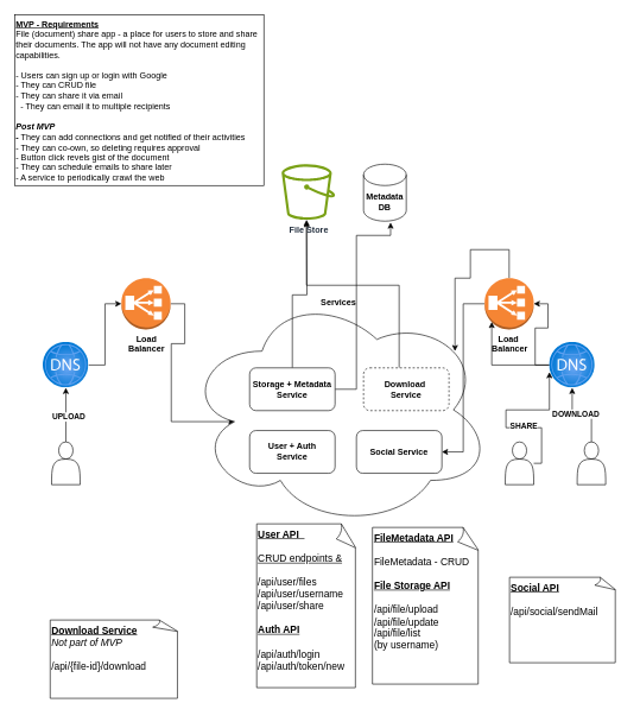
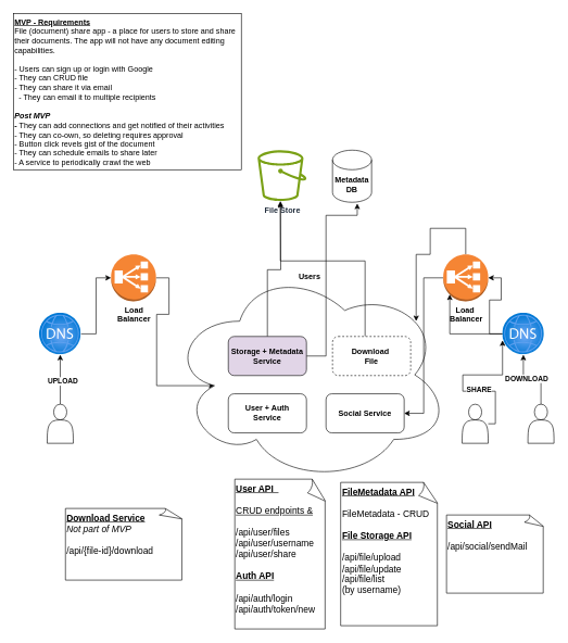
  <mxCell id="0" />
  <mxCell id="1" parent="0" />
  <mxCell id="2" value="&lt;b&gt;&lt;u&gt;MVP - Requirements&lt;/u&gt;&lt;/b&gt;&lt;div&gt;File (document) share app - a place for users to store and share their documents. The app will not have any document editing capabilities.&lt;/div&gt;&lt;div&gt;&lt;br&gt;&lt;/div&gt;&lt;div&gt;&lt;span style=&quot;background-color: initial;&quot;&gt;- Users can sign up or login with Google&lt;/span&gt;&lt;/div&gt;&lt;div&gt;&lt;span style=&quot;background-color: initial;&quot;&gt;- They can CRUD file&lt;/span&gt;&lt;/div&gt;&lt;div&gt;&lt;span style=&quot;background-color: initial;&quot;&gt;- They can share it via email&lt;/span&gt;&lt;/div&gt;&lt;div&gt;&lt;span style=&quot;background-color: initial;&quot;&gt;&amp;nbsp; - They can email it to multiple recipients&lt;/span&gt;&lt;/div&gt;&lt;div&gt;&lt;br&gt;&lt;/div&gt;&lt;div&gt;&lt;b&gt;&lt;i&gt;Post MVP&lt;/i&gt;&lt;/b&gt;&lt;/div&gt;&lt;div&gt;&lt;i style=&quot;font-weight: bold;&quot;&gt;- &lt;/i&gt;They can add connections and get notified of their activities&lt;/div&gt;&lt;div&gt;&lt;span style=&quot;background-color: initial;&quot;&gt;- They can co-own, so deleting requires approval&lt;/span&gt;&lt;br&gt;&lt;/div&gt;&lt;div&gt;- Button click revels gist of the document&lt;/div&gt;&lt;div&gt;- They can schedule emails to share later&lt;/div&gt;&lt;div&gt;- A service to periodically crawl the web&amp;nbsp;&lt;/div&gt;&lt;div&gt;&lt;br&gt;&lt;/div&gt;&lt;div&gt;&lt;br&gt;&lt;/div&gt;" style="rounded=0;whiteSpace=wrap;html=1;align=left;verticalAlign=top;" vertex="1" parent="1"><mxGeometry width="350" height="240" as="geometry" x="20" y="20" /></mxCell>
  <mxCell id="3" value="" style="edgeStyle=orthogonalEdgeStyle;rounded=0;orthogonalLoop=1;jettySize=auto;html=1;entryX=0.16;entryY=0.55;entryDx=0;entryDy=0;entryPerimeter=0;" edge="1" parent="1" source="4" target="12"><mxGeometry relative="1" as="geometry"><mxPoint x="510" y="598" as="targetPoint" /></mxGeometry></mxCell>
  <mxCell id="4" value="&lt;b&gt;Load&lt;/b&gt;&lt;div&gt;&lt;b&gt;Balancer&lt;/b&gt;&lt;/div&gt;" style="outlineConnect=0;dashed=0;verticalLabelPosition=bottom;verticalAlign=top;align=center;html=1;shape=mxgraph.aws3.classic_load_balancer;fillColor=#F58534;gradientColor=none;" vertex="1" parent="1"><mxGeometry x="170" y="390" width="69" height="72" as="geometry" /></mxCell>
  <mxCell id="5" value="" style="edgeStyle=orthogonalEdgeStyle;rounded=0;orthogonalLoop=1;jettySize=auto;html=1;" edge="1" parent="1" source="22" target="11"><mxGeometry relative="1" as="geometry"><mxPoint x="72" y="548" as="sourcePoint" /></mxGeometry></mxCell>
  <mxCell id="6" value="UPLOAD" style="edgeLabel;html=1;align=center;verticalAlign=middle;resizable=0;points=[];fontStyle=1" connectable="0" vertex="1" parent="5"><mxGeometry x="-0.053" y="-3" relative="1" as="geometry"><mxPoint as="offset" /></mxGeometry></mxCell>
  <mxCell id="7" value="&lt;div&gt;Metadata&lt;/div&gt;DB" style="shape=cylinder3;whiteSpace=wrap;html=1;boundedLbl=1;backgroundOutline=1;size=15;fontStyle=1" vertex="1" parent="1"><mxGeometry x="510" y="230" width="60" height="80" as="geometry" /></mxCell>
  <mxCell id="8" value="&lt;div style=&quot;font-size: 14px;&quot;&gt;&lt;u&gt;&lt;b style=&quot;background-color: initial;&quot;&gt;User API&amp;nbsp;&amp;nbsp;&lt;/b&gt;&lt;br&gt;&lt;/u&gt;&lt;/div&gt;&lt;div style=&quot;font-size: 14px;&quot;&gt;&lt;span style=&quot;background-color: initial;&quot;&gt;&lt;br&gt;&lt;/span&gt;&lt;/div&gt;&lt;div style=&quot;font-size: 14px;&quot;&gt;&lt;span style=&quot;background-color: initial;&quot;&gt;&lt;u&gt;CRUD endpoints &amp;amp;&lt;/u&gt;&lt;/span&gt;&lt;/div&gt;&lt;div style=&quot;font-size: 14px;&quot;&gt;&lt;span style=&quot;background-color: initial;&quot;&gt;&lt;br&gt;&lt;/span&gt;&lt;/div&gt;&lt;div style=&quot;font-size: 14px;&quot;&gt;/api/user/files&lt;/div&gt;&lt;div style=&quot;font-size: 14px;&quot;&gt;/api/user/username&lt;/div&gt;&lt;div style=&quot;font-size: 14px;&quot;&gt;/api/user/share&lt;/div&gt;&lt;div style=&quot;font-size: 14px;&quot;&gt;&lt;br&gt;&lt;/div&gt;&lt;div style=&quot;font-size: 14px;&quot;&gt;&lt;b&gt;&lt;u&gt;Auth API&lt;/u&gt;&lt;/b&gt;&lt;/div&gt;&lt;div style=&quot;font-size: 14px;&quot;&gt;&lt;b&gt;&lt;br&gt;&lt;/b&gt;&lt;/div&gt;&lt;div style=&quot;font-size: 14px;&quot;&gt;/api/auth/login&lt;/div&gt;&lt;div style=&quot;font-size: 14px;&quot;&gt;&lt;span style=&quot;background-color: initial;&quot;&gt;/api/auth/token/new&lt;/span&gt;&lt;br&gt;&lt;/div&gt;&lt;div style=&quot;font-size: 14px;&quot;&gt;&lt;br&gt;&lt;/div&gt;" style="whiteSpace=wrap;html=1;shape=mxgraph.basic.document;verticalAlign=top;align=left;fontSize=14;" vertex="1" parent="1"><mxGeometry x="360" y="735" width="140" height="230" as="geometry" /></mxCell>
  <mxCell id="9" value="" style="edgeStyle=orthogonalEdgeStyle;rounded=0;orthogonalLoop=1;jettySize=auto;html=1;entryX=1;entryY=0.5;entryDx=0;entryDy=0;" edge="1" parent="1"><mxGeometry relative="1" as="geometry"><mxPoint x="520" y="550" as="sourcePoint" /><mxPoint x="470" y="618" as="targetPoint" /></mxGeometry></mxCell>
  <mxCell id="10" value="" style="edgeStyle=orthogonalEdgeStyle;rounded=0;orthogonalLoop=1;jettySize=auto;html=1;entryX=0;entryY=0.5;entryDx=0;entryDy=0;entryPerimeter=0;" edge="1" parent="1" source="11" target="4"><mxGeometry relative="1" as="geometry"><mxPoint x="240" y="600" as="targetPoint" /></mxGeometry></mxCell>
  <mxCell id="11" value="" style="image;aspect=fixed;html=1;points=[];align=center;fontSize=12;image=img/lib/azure2/networking/DNS_Zones.svg;" vertex="1" parent="1"><mxGeometry x="60" y="480" width="64" height="64" as="geometry" /></mxCell>
- <mxCell id="12" value="&lt;b&gt;Services&lt;/b&gt;" style="ellipse;shape=cloud;whiteSpace=wrap;html=1;verticalAlign=top;" vertex="1" parent="1"><mxGeometry x="260" y="410" width="430" height="330" as="geometry" /></mxCell>
+ <mxCell id="12" value="&lt;b&gt;Users&lt;/b&gt;" style="ellipse;shape=cloud;whiteSpace=wrap;html=1;verticalAlign=top;" vertex="1" parent="1"><mxGeometry x="260" y="410" width="430" height="330" as="geometry" /></mxCell>
  <mxCell id="13" value="" style="edgeStyle=orthogonalEdgeStyle;rounded=0;orthogonalLoop=1;jettySize=auto;html=1;" edge="1" parent="1" source="15"><mxGeometry relative="1" as="geometry"><mxPoint x="430" y="310" as="targetPoint" /></mxGeometry></mxCell>
  <mxCell id="14" value="" style="edgeStyle=orthogonalEdgeStyle;rounded=0;orthogonalLoop=1;jettySize=auto;html=1;entryX=0.633;entryY=1.025;entryDx=0;entryDy=0;entryPerimeter=0;" edge="1" parent="1" source="15" target="7"><mxGeometry relative="1" as="geometry"><mxPoint x="535" y="532" as="targetPoint" /><Array as="points"><mxPoint x="500" y="546" /><mxPoint x="500" y="330" /><mxPoint x="548" y="330" /></Array></mxGeometry></mxCell>
- <mxCell id="15" value="Storage + Metadata&lt;div&gt;Service&lt;/div&gt;" style="rounded=1;whiteSpace=wrap;html=1;fontStyle=1" vertex="1" parent="1"><mxGeometry x="350" y="516" width="120" height="60" as="geometry" /></mxCell>
+ <mxCell id="15" value="Storage + Metadata&lt;div&gt;Service&lt;/div&gt;" style="rounded=1;whiteSpace=wrap;html=1;fontStyle=1;fillColor=#e1d5e7;" vertex="1" parent="1"><mxGeometry x="350" y="516" width="120" height="60" as="geometry" /></mxCell>
  <mxCell id="16" value="User + Auth&lt;div&gt;Service&lt;/div&gt;" style="rounded=1;whiteSpace=wrap;html=1;fontStyle=1" vertex="1" parent="1"><mxGeometry x="350" y="604" width="120" height="60" as="geometry" /></mxCell>
  <mxCell id="17" value="&lt;div style=&quot;font-size: 14px;&quot;&gt;&lt;font style=&quot;font-size: 14px;&quot;&gt;&lt;b&gt;&lt;u style=&quot;&quot;&gt;FileMetadata API&lt;/u&gt;&lt;/b&gt;&lt;/font&gt;&lt;/div&gt;&lt;div style=&quot;font-size: 14px;&quot;&gt;&lt;font style=&quot;font-size: 14px;&quot;&gt;&lt;b&gt;&lt;br&gt;&lt;/b&gt;&lt;/font&gt;&lt;/div&gt;&lt;div style=&quot;font-size: 14px;&quot;&gt;FileMetadata - CRUD&lt;/div&gt;&lt;div style=&quot;font-size: 14px;&quot;&gt;&lt;br&gt;&lt;/div&gt;&lt;div style=&quot;font-size: 14px;&quot;&gt;&lt;b&gt;&lt;u&gt;File Storage API&lt;/u&gt;&lt;/b&gt;&lt;/div&gt;&lt;div style=&quot;font-size: 14px;&quot;&gt;&lt;br&gt;&lt;/div&gt;&lt;div style=&quot;font-size: 14px;&quot;&gt;/api/file/upload&lt;br&gt;&lt;/div&gt;&lt;div style=&quot;font-size: 14px;&quot;&gt;/api/file/update&lt;/div&gt;&lt;div style=&quot;font-size: 14px;&quot;&gt;/api/file/list&amp;nbsp;&lt;/div&gt;&lt;div style=&quot;font-size: 14px;&quot;&gt;(by username)&lt;/div&gt;&lt;div style=&quot;font-size: 14px;&quot;&gt;&lt;br&gt;&lt;/div&gt;" style="whiteSpace=wrap;html=1;shape=mxgraph.basic.document;verticalAlign=top;align=left;fontSize=14;" vertex="1" parent="1"><mxGeometry x="522.5" y="740" width="150" height="220" as="geometry" /></mxCell>
  <mxCell id="18" value="" style="edgeStyle=orthogonalEdgeStyle;rounded=0;orthogonalLoop=1;jettySize=auto;html=1;" edge="1" parent="1" source="19" target="20"><mxGeometry relative="1" as="geometry"><mxPoint x="550" y="490" as="targetPoint" /><Array as="points"><mxPoint x="560" y="400" /><mxPoint x="430" y="400" /></Array></mxGeometry></mxCell>
- <mxCell id="19" value="&lt;div&gt;Download&amp;nbsp;&lt;/div&gt;&lt;div&gt;Service&lt;/div&gt;" style="rounded=1;whiteSpace=wrap;html=1;labelBorderColor=none;labelBackgroundColor=default;spacing=5;textShadow=0;dashed=1;fontStyle=1" vertex="1" parent="1"><mxGeometry x="510" y="516" width="120" height="60" as="geometry" /></mxCell>
+ <mxCell id="19" value="&lt;div&gt;Download&amp;nbsp;&lt;/div&gt;&lt;div&gt;File&lt;/div&gt;" style="rounded=1;whiteSpace=wrap;html=1;labelBorderColor=none;labelBackgroundColor=default;spacing=5;textShadow=0;dashed=1;fontStyle=1" vertex="1" parent="1"><mxGeometry x="510" y="516" width="120" height="60" as="geometry" /></mxCell>
  <mxCell id="20" value="&lt;b&gt;File Store&lt;/b&gt;" style="sketch=0;outlineConnect=0;fontColor=#232F3E;gradientColor=none;fillColor=#7AA116;strokeColor=none;dashed=0;verticalLabelPosition=bottom;verticalAlign=top;align=center;html=1;fontSize=12;fontStyle=0;aspect=fixed;pointerEvents=1;shape=mxgraph.aws4.bucket;" vertex="1" parent="1"><mxGeometry x="395" y="230" width="75" height="78" as="geometry" /></mxCell>
- <mxCell id="21" value="&lt;div style=&quot;font-size: 14px;&quot;&gt;&lt;b&gt;&lt;u&gt;Download Service&lt;/u&gt;&lt;/b&gt;&lt;/div&gt;&lt;div style=&quot;font-size: 14px;&quot;&gt;&lt;i&gt;Not part of MVP&lt;/i&gt;&lt;/div&gt;&lt;div style=&quot;font-size: 14px;&quot;&gt;&lt;i&gt;&lt;br&gt;&lt;/i&gt;&lt;/div&gt;&lt;div style=&quot;font-size: 14px;&quot;&gt;/api/{file-id}/download&lt;/div&gt;&lt;div style=&quot;font-size: 14px;&quot;&gt;&lt;br&gt;&lt;/div&gt;" style="whiteSpace=wrap;html=1;shape=mxgraph.basic.document;verticalAlign=top;align=left;fontSize=14;" vertex="1" parent="1"><mxGeometry x="70" y="870" width="180.5" height="110" as="geometry" /></mxCell>
+ <mxCell id="21" value="&lt;div style=&quot;font-size: 14px;&quot;&gt;&lt;b&gt;&lt;u&gt;Download Service&lt;/u&gt;&lt;/b&gt;&lt;/div&gt;&lt;div style=&quot;font-size: 14px;&quot;&gt;&lt;i&gt;Not part of MVP&lt;/i&gt;&lt;/div&gt;&lt;div style=&quot;font-size: 14px;&quot;&gt;&lt;i&gt;&lt;br&gt;&lt;/i&gt;&lt;/div&gt;&lt;div style=&quot;font-size: 14px;&quot;&gt;/api/{file-id}/download&lt;/div&gt;&lt;div style=&quot;font-size: 14px;&quot;&gt;&lt;br&gt;&lt;/div&gt;" style="whiteSpace=wrap;html=1;shape=mxgraph.basic.document;verticalAlign=top;align=left;fontSize=14;" vertex="1" parent="1"><mxGeometry x="100" y="780" width="180.5" height="110" as="geometry" /></mxCell>
  <mxCell id="22" value="" style="shape=actor;whiteSpace=wrap;html=1;" vertex="1" parent="1"><mxGeometry x="72" y="620" width="40" height="60" as="geometry" /></mxCell>
  <mxCell id="23" value="" style="edgeStyle=orthogonalEdgeStyle;rounded=0;orthogonalLoop=1;jettySize=auto;html=1;entryX=0.88;entryY=0.25;entryDx=0;entryDy=0;entryPerimeter=0;" edge="1" parent="1" source="25" target="12"><mxGeometry relative="1" as="geometry"><mxPoint x="714.5" y="548" as="targetPoint" /><Array as="points"><mxPoint x="715" y="350" /><mxPoint x="660" y="350" /><mxPoint x="660" y="390" /><mxPoint x="638" y="390" /></Array></mxGeometry></mxCell>
  <mxCell id="24" value="" style="edgeStyle=orthogonalEdgeStyle;rounded=0;orthogonalLoop=1;jettySize=auto;html=1;entryX=1;entryY=0.5;entryDx=0;entryDy=0;" edge="1" parent="1" source="25" target="32"><mxGeometry relative="1" as="geometry"><mxPoint x="605.5" y="426" as="targetPoint" /></mxGeometry></mxCell>
  <mxCell id="25" value="&lt;b&gt;Load&amp;nbsp;&lt;/b&gt;&lt;div&gt;&lt;b&gt;Balancer&lt;/b&gt;&lt;/div&gt;" style="outlineConnect=0;dashed=0;verticalLabelPosition=bottom;verticalAlign=top;align=center;html=1;shape=mxgraph.aws3.classic_load_balancer;fillColor=#F58534;gradientColor=none;" vertex="1" parent="1"><mxGeometry x="680" y="390" width="69" height="72" as="geometry" /></mxCell>
  <mxCell id="26" value="" style="edgeStyle=orthogonalEdgeStyle;rounded=0;orthogonalLoop=1;jettySize=auto;html=1;" edge="1" parent="1" source="31" target="30"><mxGeometry relative="1" as="geometry"><mxPoint x="762" y="580" as="sourcePoint" /></mxGeometry></mxCell>
  <mxCell id="27" value="&lt;b&gt;DOWNLOAD&lt;/b&gt;" style="edgeLabel;html=1;align=center;verticalAlign=middle;resizable=0;points=[];" connectable="0" vertex="1" parent="26"><mxGeometry x="0.184" y="-2" relative="1" as="geometry"><mxPoint as="offset" /></mxGeometry></mxCell>
  <mxCell id="28" value="" style="edgeStyle=orthogonalEdgeStyle;rounded=0;orthogonalLoop=1;jettySize=auto;html=1;entryX=1;entryY=0.5;entryDx=0;entryDy=0;entryPerimeter=0;" edge="1" parent="1" source="30" target="25"><mxGeometry relative="1" as="geometry"><mxPoint x="803" y="400" as="targetPoint" /></mxGeometry></mxCell>
  <mxCell id="29" value="" style="edgeStyle=orthogonalEdgeStyle;rounded=0;orthogonalLoop=1;jettySize=auto;html=1;entryX=0.145;entryY=0.855;entryDx=0;entryDy=0;entryPerimeter=0;" edge="1" parent="1" source="30" target="25"><mxGeometry relative="1" as="geometry"><mxPoint x="803" y="398" as="targetPoint" /></mxGeometry></mxCell>
  <mxCell id="30" value="" style="image;aspect=fixed;html=1;points=[];align=center;fontSize=12;image=img/lib/azure2/networking/DNS_Zones.svg;" vertex="1" parent="1"><mxGeometry x="771" y="480" width="64" height="64" as="geometry" /></mxCell>
  <mxCell id="31" value="" style="shape=actor;whiteSpace=wrap;html=1;" vertex="1" parent="1"><mxGeometry x="810" y="620" width="40" height="60" as="geometry" /></mxCell>
  <mxCell id="32" value="Social Service" style="rounded=1;whiteSpace=wrap;html=1;fontStyle=1" vertex="1" parent="1"><mxGeometry x="500" y="604" width="120" height="60" as="geometry" /></mxCell>
  <mxCell id="33" value="" style="edgeStyle=orthogonalEdgeStyle;rounded=0;orthogonalLoop=1;jettySize=auto;html=1;entryX=0;entryY=0.656;entryDx=0;entryDy=0;entryPerimeter=0;" edge="1" parent="1" source="35" target="30"><mxGeometry relative="1" as="geometry"><Array as="points"><mxPoint x="760" y="650" /><mxPoint x="760" y="600" /><mxPoint x="710" y="600" /><mxPoint x="710" y="575" /><mxPoint x="771" y="575" /></Array></mxGeometry></mxCell>
  <mxCell id="34" value="&lt;b&gt;SHARE&lt;/b&gt;" style="edgeLabel;html=1;align=center;verticalAlign=middle;resizable=0;points=[];" connectable="0" vertex="1" parent="33"><mxGeometry x="-0.308" y="-3" relative="1" as="geometry"><mxPoint as="offset" /></mxGeometry></mxCell>
  <mxCell id="35" value="" style="shape=actor;whiteSpace=wrap;html=1;" vertex="1" parent="1"><mxGeometry x="709" y="620" width="40" height="60" as="geometry" /></mxCell>
- <mxCell id="36" value="&lt;div style=&quot;font-size: 14px;&quot;&gt;&lt;font style=&quot;font-size: 14px;&quot;&gt;&lt;u style=&quot;&quot;&gt;&lt;b&gt;Social API&lt;/b&gt;&lt;/u&gt;&lt;/font&gt;&lt;/div&gt;&lt;div style=&quot;font-size: 14px;&quot;&gt;&lt;font style=&quot;font-size: 14px;&quot;&gt;&lt;b&gt;&lt;br&gt;&lt;/b&gt;&lt;/font&gt;&lt;/div&gt;&lt;div style=&quot;font-size: 14px;&quot;&gt;/api/social/sendMail&lt;/div&gt;" style="whiteSpace=wrap;html=1;shape=mxgraph.basic.document;verticalAlign=top;align=left;fontSize=14;" vertex="1" parent="1"><mxGeometry x="715" y="810" width="150" height="120" as="geometry" /></mxCell>
+ <mxCell id="36" value="&lt;div style=&quot;font-size: 14px;&quot;&gt;&lt;font style=&quot;font-size: 14px;&quot;&gt;&lt;u style=&quot;&quot;&gt;&lt;b&gt;Social API&lt;/b&gt;&lt;/u&gt;&lt;/font&gt;&lt;/div&gt;&lt;div style=&quot;font-size: 14px;&quot;&gt;&lt;font style=&quot;font-size: 14px;&quot;&gt;&lt;b&gt;&lt;br&gt;&lt;/b&gt;&lt;/font&gt;&lt;/div&gt;&lt;div style=&quot;font-size: 14px;&quot;&gt;/api/social/sendMail&lt;/div&gt;" style="whiteSpace=wrap;html=1;shape=mxgraph.basic.document;verticalAlign=top;align=left;fontSize=14;" vertex="1" parent="1"><mxGeometry x="685" y="790" width="150" height="120" as="geometry" /></mxCell>
